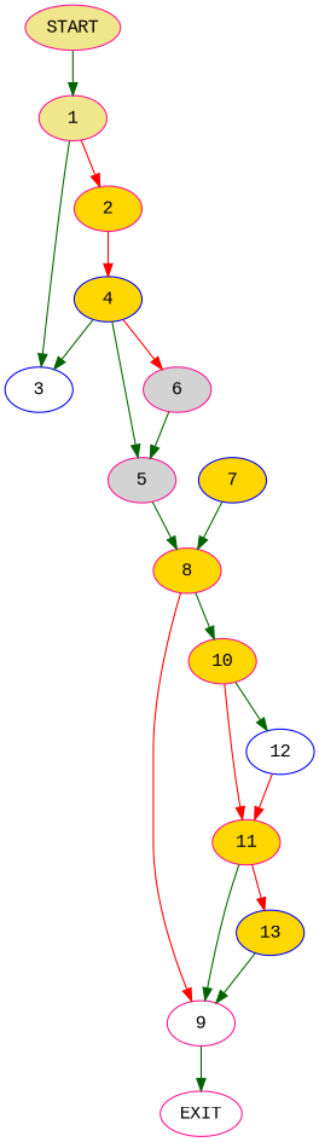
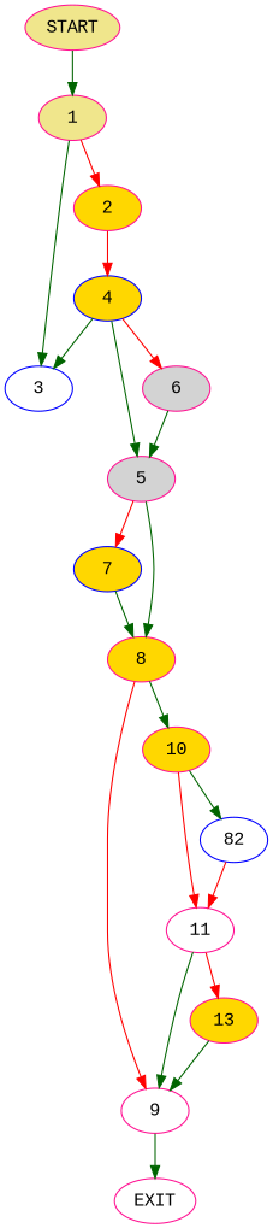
  digraph {
    fontname="Liberation Mono"
    node [color=deeppink fillcolor=gold fontname="Liberation Mono" style=filled]
    edge [color=darkgreen fontname="Liberation Mono"]
    n1 [fillcolor=khaki label=START]
    1 [fillcolor=khaki]
    2
    3 [color=blue fillcolor=white]
    n5 [fillcolor=white label=EXIT]
    4 [color=blue]
    5 [fillcolor=lightgrey]
    6 [fillcolor=lightgrey]
    7 [color=blue]
    8
    9 [fillcolor=white]
    10
-   11
-   12 [color=blue fillcolor=white]
-   13 [color=blue]
+   11 [fillcolor=white]
+   12 [color=blue fillcolor=white label=82]
+   13
    n1 -> 1
    1 -> 2 [color=red]
    1 -> 3
    2 -> 4 [color=red]
    4 -> 3
    4 -> 5
    4 -> 6 [color=red]
+   5 -> 7 [color=red]
    5 -> 8
    6 -> 5
    7 -> 8
    8 -> 9 [color=red]
    8 -> 10
    9 -> n5
    10 -> 11 [color=red]
    10 -> 12
    11 -> 9
    11 -> 13 [color=red]
    12 -> 11 [color=red]
    13 -> 9
  }
